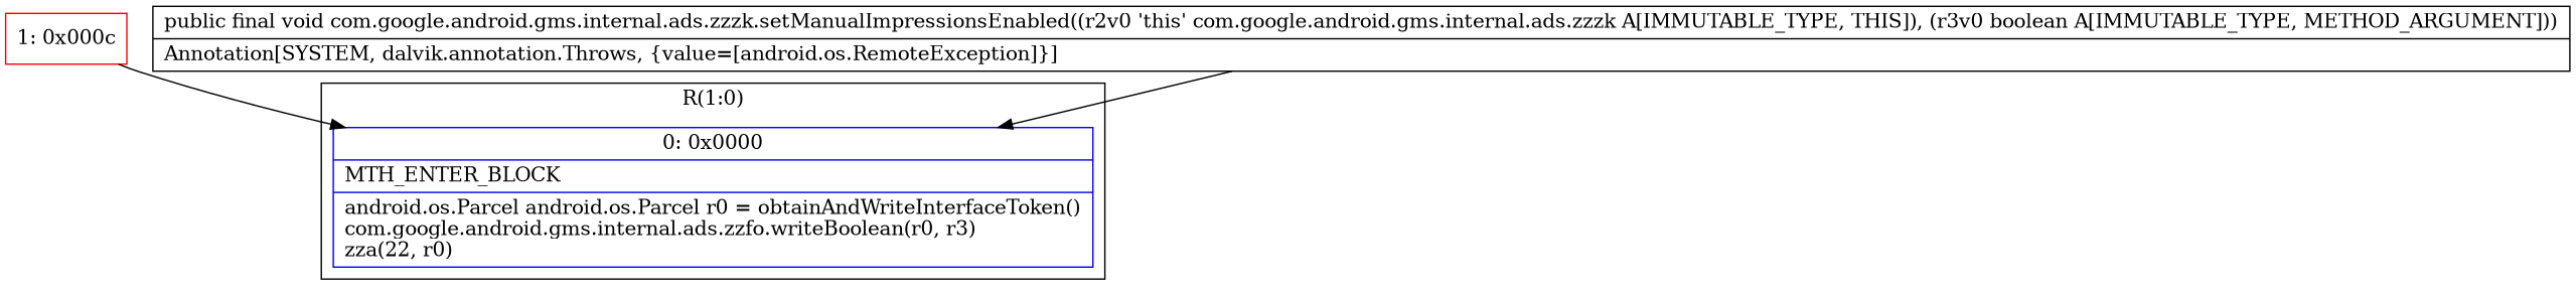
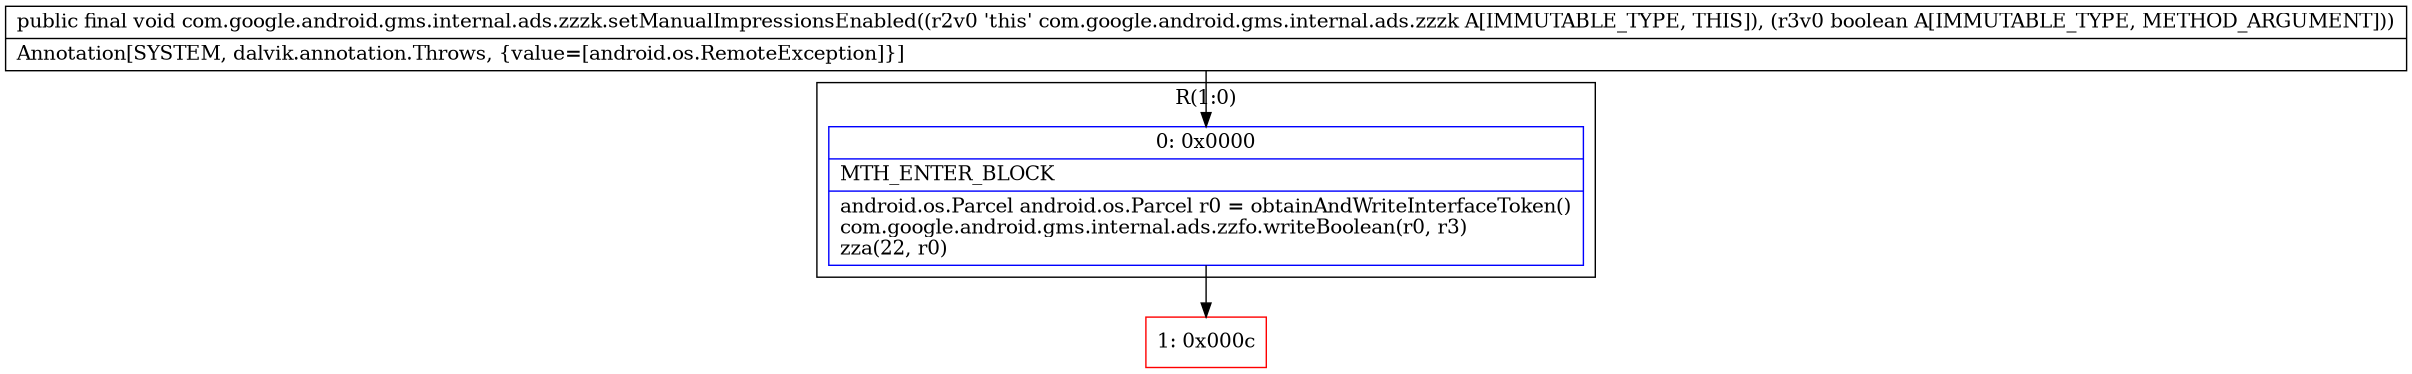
  digraph {
    node [shape=record]
    n1 [color=blue label="{0\:\ 0x0000|MTH_ENTER_BLOCK\l|android.os.Parcel android.os.Parcel r0 = obtainAndWriteInterfaceToken()\lcom.google.android.gms.internal.ads.zzfo.writeBoolean(r0, r3)\lzza(22, r0)\l}"]
    n2 [color=red label="{1\:\ 0x000c}"]
    n3 [label="{public final void com.google.android.gms.internal.ads.zzzk.setManualImpressionsEnabled((r2v0 'this' com.google.android.gms.internal.ads.zzzk A[IMMUTABLE_TYPE, THIS]), (r3v0 boolean A[IMMUTABLE_TYPE, METHOD_ARGUMENT]))  | Annotation[SYSTEM, dalvik.annotation.Throws, \{value=[android.os.RemoteException]\}]\l}"]
    subgraph cluster_1 {
      label="R(1:0)"
      n1
    }
-   n2 -> n1
+   n1 -> n2
    n3 -> n1
  }
